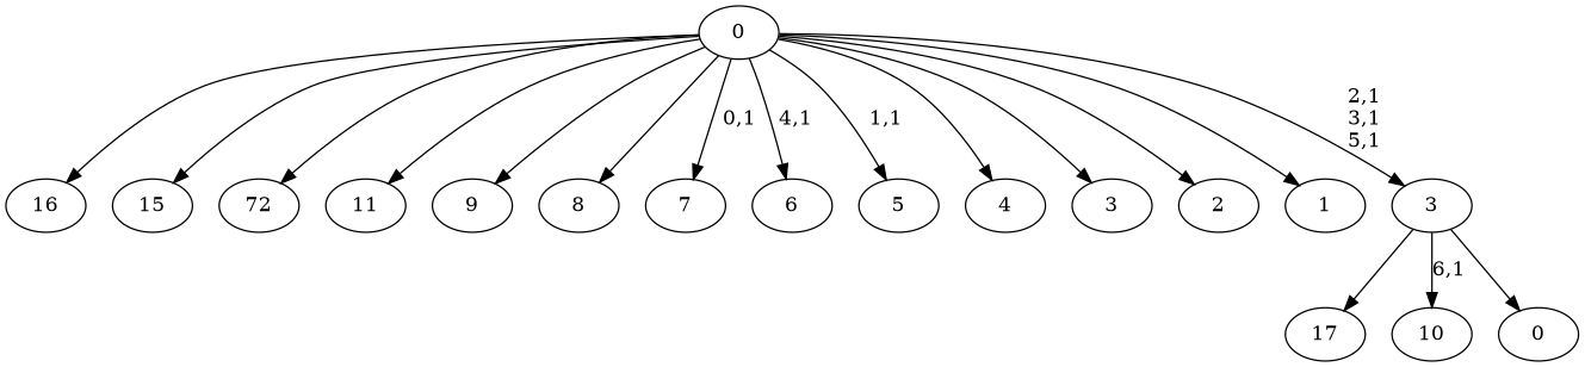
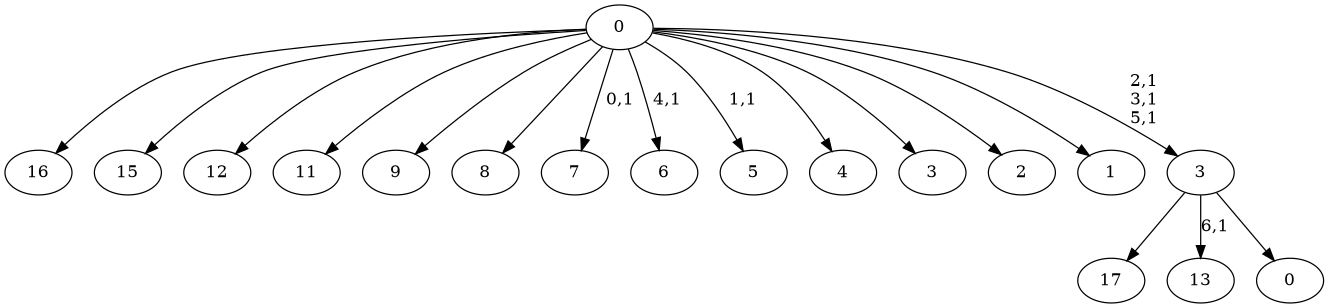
  digraph {
    n1 [label=17]
    n2 [label=16]
    n3 [label=15]
-   n4 [label=10]
-   n5 [label=72]
+   n4 [label=13]
+   n5 [label=12]
    n6 [label=11]
    n7 [label=9]
    n8 [label=8]
    n9 [label=7]
    n10 [label=6]
    n11 [label=5]
    n12 [label=4]
    n13 [label=3]
    n14 [label=2]
    n15 [label=1]
    n16 [label=0]
    3
    0
    3 -> n1
    3 -> n4 [label="6,1"]
    3 -> n16
    0 -> n2
    0 -> n3
    0 -> n5
    0 -> n6
    0 -> n7
    0 -> n8
    0 -> n9 [label="0,1"]
    0 -> n10 [label="4,1"]
    0 -> n11 [label="1,1"]
    0 -> n12
    0 -> n13
    0 -> n14
    0 -> n15
    0 -> 3 [label="2,1\n3,1\n5,1"]
  }
